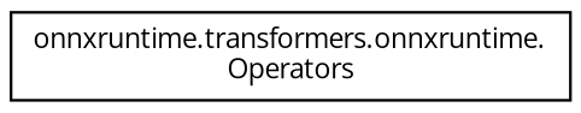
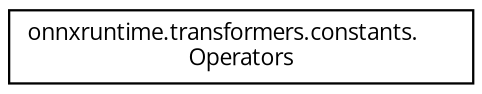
  digraph {
    rankdir=TB
    fontname="Open Sans"
-   n1 [color=black fillcolor=white fontname="Open Sans" fontsize=10 height=0.2 label="onnxruntime.transformers.onnxruntime.\lOperators" shape=record style=filled width=0.4]
+   n1 [color=black fillcolor=white fontname="Open Sans" fontsize=10 height=0.2 label="onnxruntime.transformers.constants.\lOperators" shape=record style=filled width=0.4]
  }
